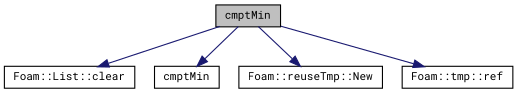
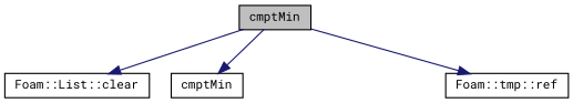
  digraph {
    rankdir=TB
    fontname="Roboto Mono"
    node [color=black fontname="Roboto Mono" fontsize=10 shape=record]
    edge [color=midnightblue fontname="Roboto Mono" fontsize=10 labelfontname=Helvetica labelfontsize=10 style=solid]
    n1 [fillcolor=grey75 fontcolor=black height=0.2 label=cmptMin style=filled width=0.4]
    n2 [height=0.2 label="Foam::List::clear" width=0.4]
    n3 [height=0.2 label=cmptMin width=0.4]
-   n4 [height=0.2 label="Foam::reuseTmp::New" width=0.4]
    n5 [height=0.2 label="Foam::tmp::ref" width=0.4]
    n1 -> n2
    n1 -> n3
-   n1 -> n4
    n1 -> n5
  }
